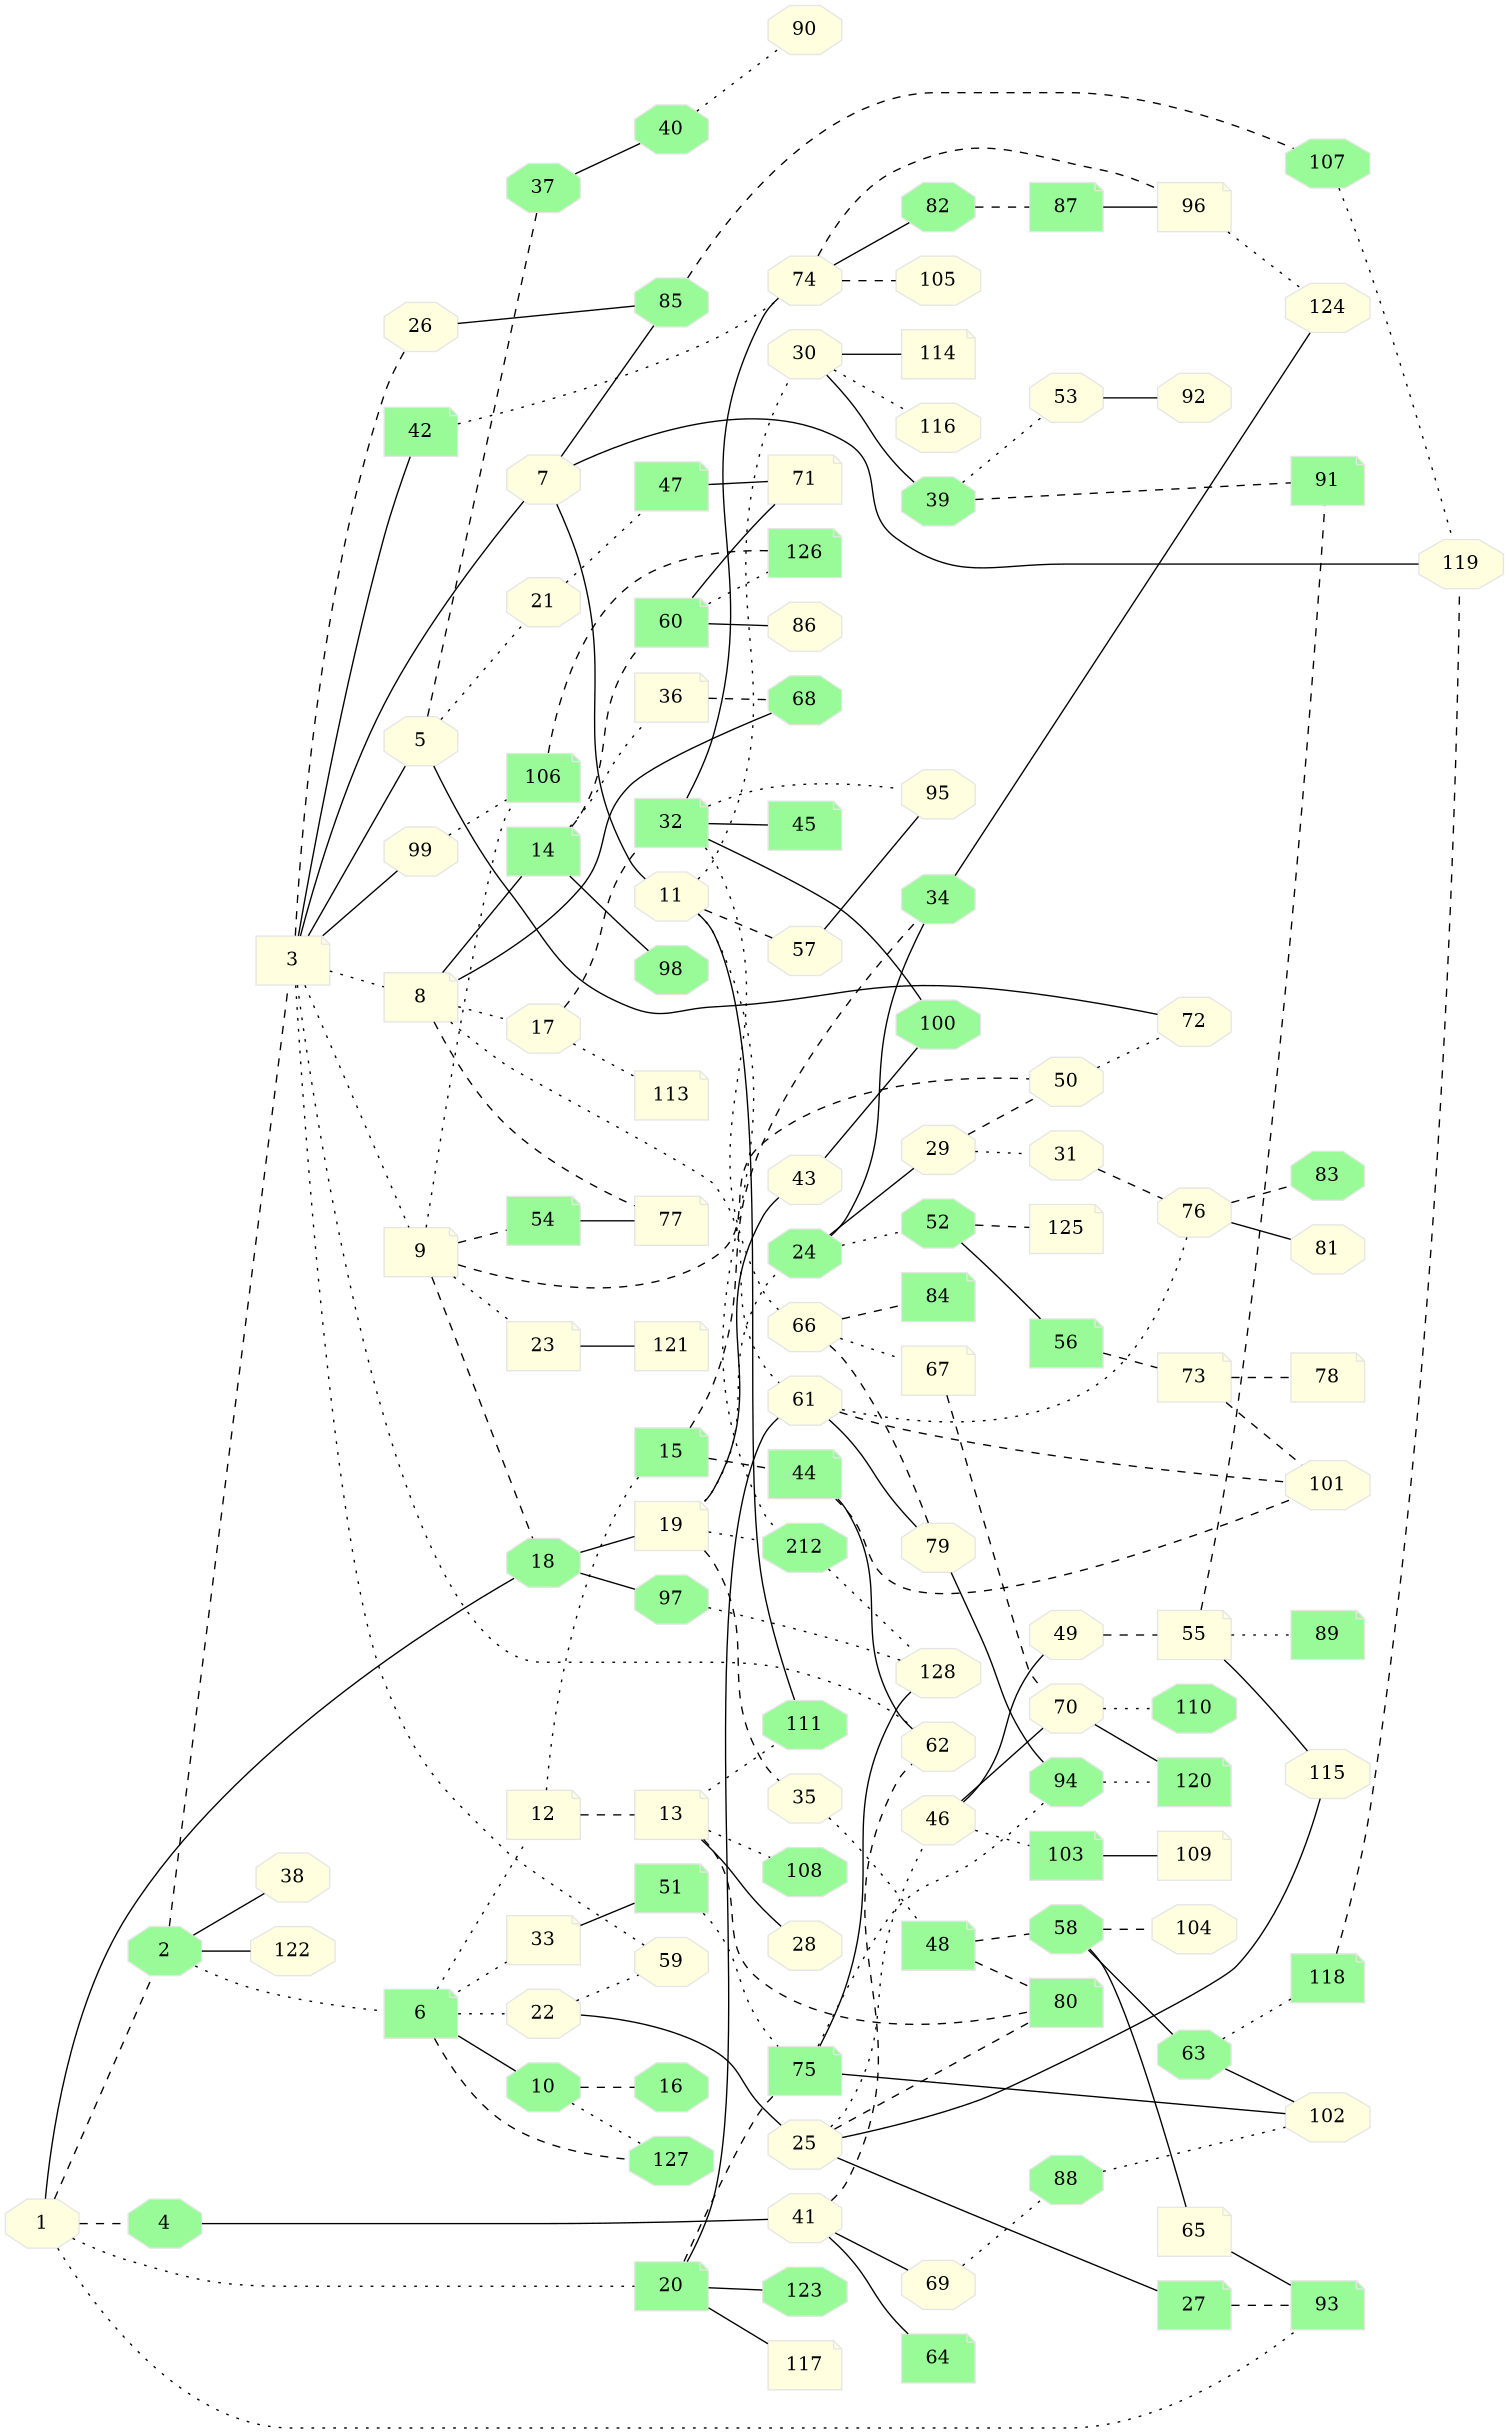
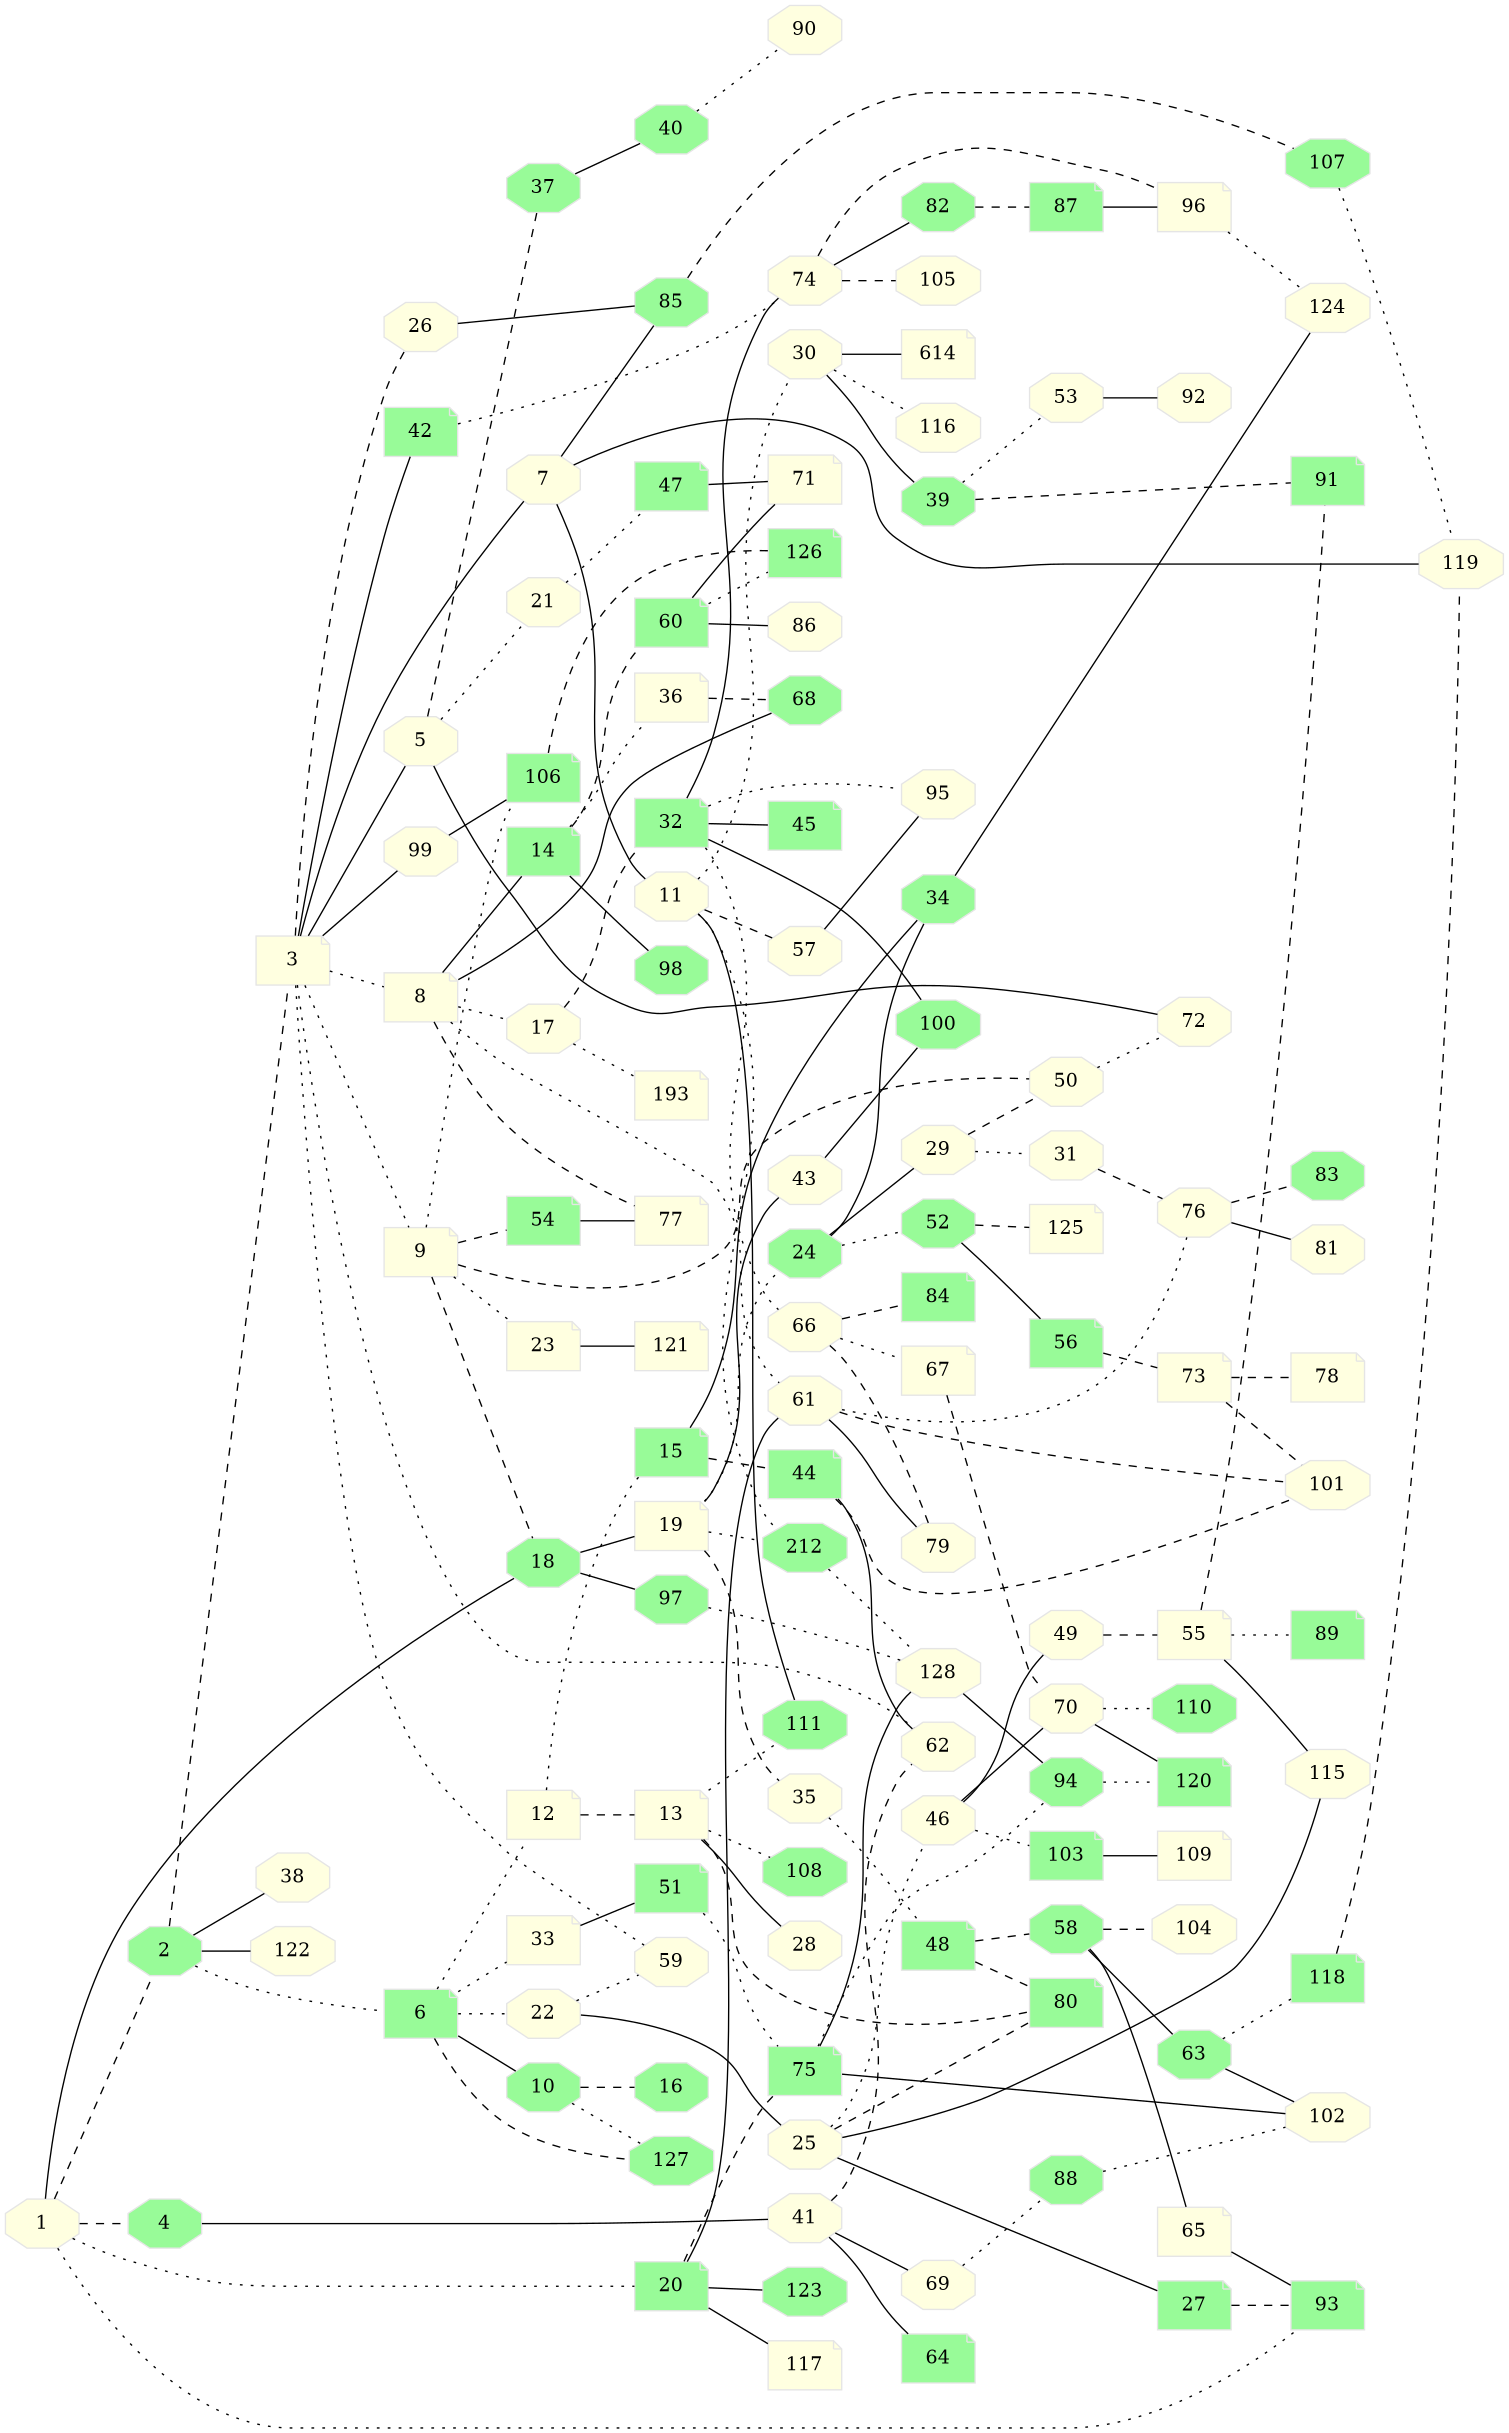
  graph {
    rankdir=LR
    node [color=gray90 fillcolor=lightyellow shape=octagon style=filled]
    edge [style=solid]
    2 [fillcolor=palegreen]
    1
    4 [fillcolor=palegreen]
    18 [fillcolor=palegreen]
    20 [fillcolor=palegreen shape=note]
    93 [fillcolor=palegreen shape=note]
    3 [shape=note]
    6 [fillcolor=palegreen shape=note]
    38
    122
    41
    19 [shape=note]
    97 [fillcolor=palegreen]
    61
    75 [fillcolor=palegreen shape=note]
    117 [shape=note]
    123 [fillcolor=palegreen]
    5
    7
    8 [shape=note]
    9 [shape=note]
    26
    42 [fillcolor=palegreen shape=note]
    59
    62
    99
    10 [fillcolor=palegreen]
    12 [shape=note]
    22
    33 [shape=note]
    127 [fillcolor=palegreen]
    21
    37 [fillcolor=palegreen]
    72
    11
    85 [fillcolor=palegreen]
    119
    14 [fillcolor=palegreen shape=note]
    17
    68 [fillcolor=palegreen]
    77 [shape=note]
    23 [shape=note]
    50
    54 [fillcolor=palegreen shape=note]
    106 [fillcolor=palegreen shape=note]
    74
    64 [fillcolor=palegreen shape=note]
    69
    47 [fillcolor=palegreen shape=note]
    40 [fillcolor=palegreen]
    16 [fillcolor=palegreen]
    13 [shape=note]
    15 [fillcolor=palegreen shape=note]
    25
    51 [fillcolor=palegreen shape=note]
    30
    57
    111 [fillcolor=palegreen]
    n59 [fillcolor=palegreen label=212]
    107 [fillcolor=palegreen]
    36 [shape=note]
    60 [fillcolor=palegreen shape=note]
    98 [fillcolor=palegreen]
    32 [fillcolor=palegreen shape=note]
-   113 [shape=note]
+   113 [shape=note label=193]
    76
    101
    79
    121 [shape=note]
    126 [fillcolor=palegreen shape=note]
    39 [fillcolor=palegreen]
-   114 [shape=note]
+   114 [shape=note label=614]
    116
    95
    128
    28
    80 [fillcolor=palegreen shape=note]
    108 [fillcolor=palegreen]
    34 [fillcolor=palegreen]
    44 [fillcolor=palegreen shape=note]
    71 [shape=note]
    86
    124
    45 [fillcolor=palegreen shape=note]
    66
    100 [fillcolor=palegreen]
    24 [fillcolor=palegreen]
    35
    43
    29
    52 [fillcolor=palegreen]
    48 [fillcolor=palegreen shape=note]
    102
    94 [fillcolor=palegreen]
    27 [fillcolor=palegreen shape=note]
    46
    115
    31
    56 [fillcolor=palegreen shape=note]
    125 [shape=note]
    49
    70
    103 [fillcolor=palegreen shape=note]
    53
    91 [fillcolor=palegreen shape=note]
    81
    83 [fillcolor=palegreen]
    67 [shape=note]
    84 [fillcolor=palegreen shape=note]
    82 [fillcolor=palegreen]
    96 [shape=note]
    105
    58 [fillcolor=palegreen]
    90
    92
    88 [fillcolor=palegreen]
    55 [shape=note]
    110 [fillcolor=palegreen]
    120 [fillcolor=palegreen shape=note]
    109 [shape=note]
    63 [fillcolor=palegreen]
    65 [shape=note]
    104
    89 [fillcolor=palegreen shape=note]
    73 [shape=note]
    78 [shape=note]
    118 [fillcolor=palegreen shape=note]
    87 [fillcolor=palegreen shape=note]
    2 -- 3 [style=dashed]
    2 -- 6 [style=dotted]
    2 -- 38
    2 -- 122
    1 -- 2 [style=dashed]
    1 -- 4 [style=dashed]
    1 -- 18
    1 -- 20 [style=dotted]
    1 -- 93 [style=dotted]
    4 -- 41
    18 -- 19
    18 -- 97
    20 -- 61
    20 -- 75 [style=dashed]
    20 -- 117
    20 -- 123
    3 -- 5
    3 -- 7
    3 -- 8 [style=dotted]
    3 -- 9 [style=dotted]
    3 -- 26 [style=dashed]
    3 -- 42
    3 -- 59 [style=dotted]
    3 -- 62 [style=dotted]
    3 -- 99
    6 -- 10
    6 -- 12 [style=dotted]
    6 -- 22 [style=dotted]
    6 -- 33 [style=dotted]
    6 -- 127 [style=dashed]
    41 -- 62 [style=dashed]
    41 -- 64
    41 -- 69
    19 -- n59 [style=dotted]
    19 -- 24 [style=dotted]
    19 -- 35 [style=dashed]
    19 -- 43
    97 -- 128 [style=dotted]
    61 -- 76 [style=dotted]
    61 -- 101 [style=dashed]
    61 -- 79
    75 -- 128
    75 -- 102
    75 -- 94 [style=dotted]
    5 -- 21 [style=dotted]
    5 -- 37 [style=dashed]
    5 -- 72
    7 -- 11
    7 -- 85
    7 -- 119
    8 -- 61 [style=dotted]
    8 -- 14
    8 -- 17 [style=dotted]
    8 -- 68
    8 -- 77 [style=dashed]
    9 -- 18 [style=dashed]
    9 -- 23 [style=dotted]
    9 -- 50 [style=dashed]
    9 -- 54 [style=dashed]
    9 -- 106 [style=dotted]
    26 -- 85
    42 -- 74 [style=dotted]
-   99 -- 106 [style=dotted]
+   99 -- 106
    10 -- 127 [style=dotted]
    10 -- 16 [style=dashed]
    12 -- 13 [style=dashed]
    12 -- 15 [style=dotted]
    22 -- 59 [style=dotted]
    22 -- 25
    33 -- 51
    21 -- 47 [style=dotted]
    37 -- 40
    11 -- 30 [style=dotted]
    11 -- 57 [style=dashed]
    11 -- 111
    11 -- n59 [style=dotted]
    85 -- 107 [style=dashed]
    14 -- 36 [style=dotted]
    14 -- 60 [style=dashed]
    14 -- 98
    17 -- 32 [style=dashed]
    17 -- 113 [style=dotted]
    23 -- 121
    50 -- 72 [style=dotted]
    54 -- 77
    106 -- 126 [style=dashed]
    74 -- 82
    74 -- 96 [style=dashed]
    74 -- 105 [style=dashed]
    69 -- 88 [style=dotted]
    47 -- 71
    40 -- 90 [style=dotted]
    13 -- 111 [style=dotted]
    13 -- 28
    13 -- 80 [style=dashed]
    13 -- 108 [style=dotted]
-   15 -- 34 [style=dashed]
+   15 -- 34
    15 -- 44 [style=dashed]
    25 -- 80 [style=dashed]
    25 -- 27
    25 -- 46 [style=dotted]
    25 -- 115
    51 -- 75 [style=dotted]
    30 -- 39
    30 -- 114
    30 -- 116 [style=dotted]
    57 -- 95
    n59 -- 128 [style=dotted]
    107 -- 119 [style=dotted]
    36 -- 68 [style=dashed]
    60 -- 126 [style=dotted]
    60 -- 71
    60 -- 86
    32 -- 74
    32 -- 95 [style=dotted]
    32 -- 45
    32 -- 66 [style=dotted]
    32 -- 100
    76 -- 81
    76 -- 83 [style=dashed]
-   79 -- 94
+   128 -- 94
    39 -- 53 [style=dotted]
    39 -- 91 [style=dashed]
    34 -- 124
    44 -- 62
    44 -- 101 [style=dashed]
    66 -- 79 [style=dashed]
    66 -- 67 [style=dotted]
    66 -- 84 [style=dashed]
    24 -- 34
    24 -- 29
    24 -- 52 [style=dotted]
    35 -- 48 [style=dotted]
    43 -- 100
    29 -- 50 [style=dashed]
    29 -- 31 [style=dotted]
    52 -- 56
    52 -- 125 [style=dashed]
    48 -- 80 [style=dashed]
    48 -- 58 [style=dashed]
    94 -- 120 [style=dotted]
    27 -- 93 [style=dashed]
    46 -- 49
    46 -- 70
    46 -- 103 [style=dotted]
    31 -- 76 [style=dashed]
    56 -- 73 [style=dashed]
    49 -- 55 [style=dashed]
    70 -- 110 [style=dotted]
    70 -- 120
    103 -- 109
    53 -- 92
    67 -- 70 [style=dashed]
    82 -- 87 [style=dashed]
    96 -- 124 [style=dotted]
    58 -- 63
    58 -- 65
    58 -- 104 [style=dashed]
    88 -- 102 [style=dotted]
    55 -- 115
    55 -- 91 [style=dashed]
    55 -- 89 [style=dotted]
    63 -- 102
    63 -- 118 [style=dotted]
    65 -- 93
    73 -- 101 [style=dashed]
    73 -- 78 [style=dashed]
    118 -- 119 [style=dashed]
    87 -- 96
  }
